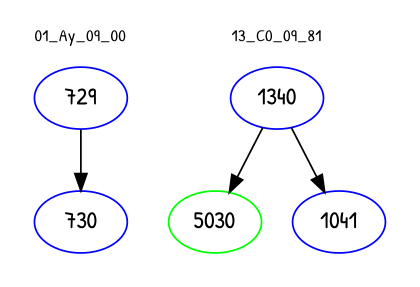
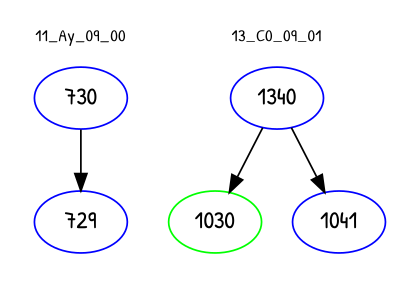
  digraph {
    fontname="Patrick Hand"
    node [color=blue fontname="Patrick Hand"]
    edge [color=black fontname="Patrick Hand"]
    n1 [label=730]
    n2 [label=729]
    n3 [label=1340]
-   n4 [color=green label=5030]
+   n4 [color=green label=1030]
    n5 [label=1041]
    subgraph cluster_1 {
      color=white
      fontsize=10
-     label="01_Ay_09_00"
+     label="11_Ay_09_00"
      n1
      n2
    }
    subgraph cluster_2 {
      color=white
      fontsize=10
-     label="13_C0_09_81"
+     label="13_C0_09_01"
      n3
      n4
      n5
    }
-   n2 -> n1
+   n1 -> n2
    n3 -> n4
    n3 -> n5
  }
